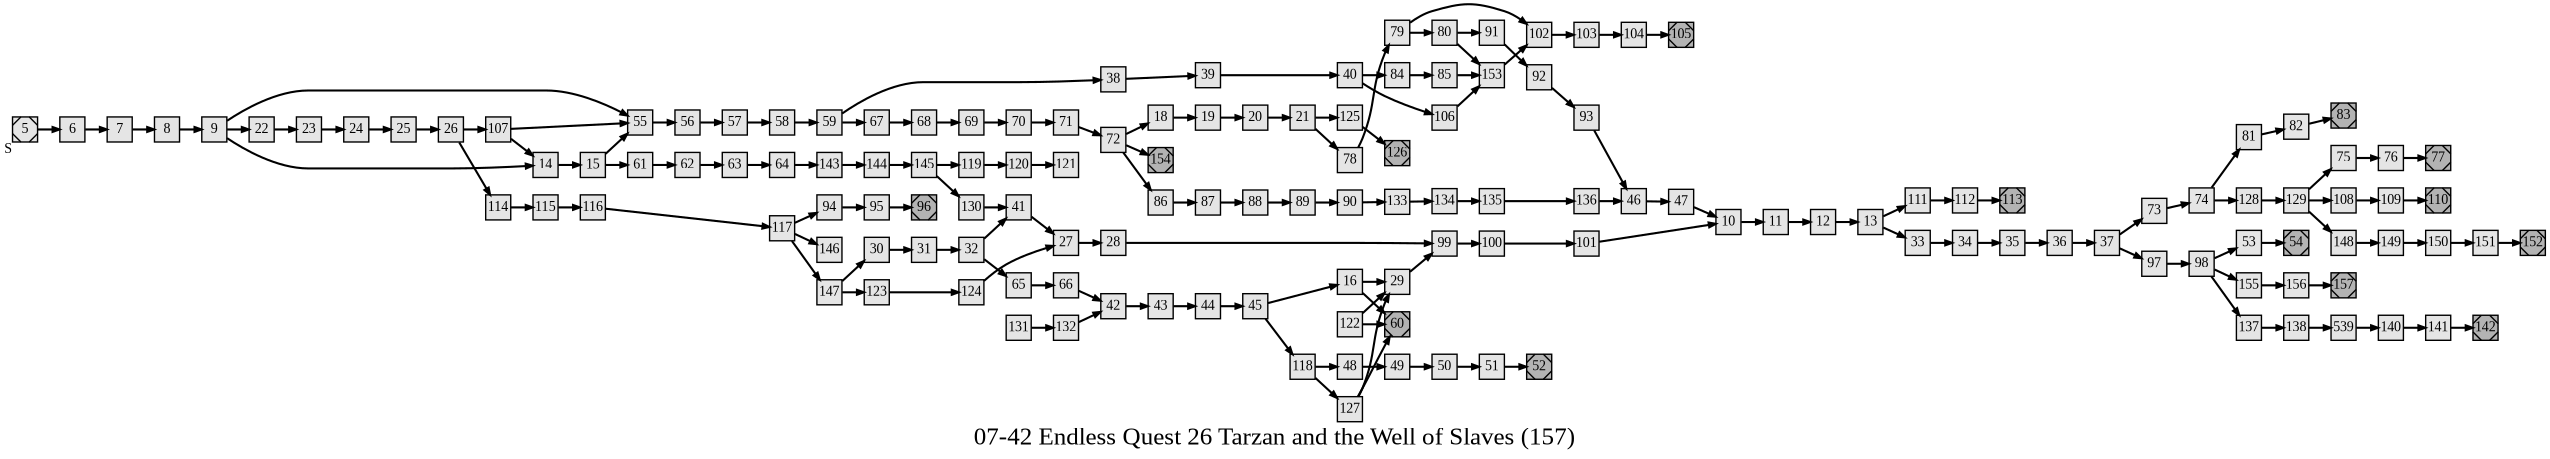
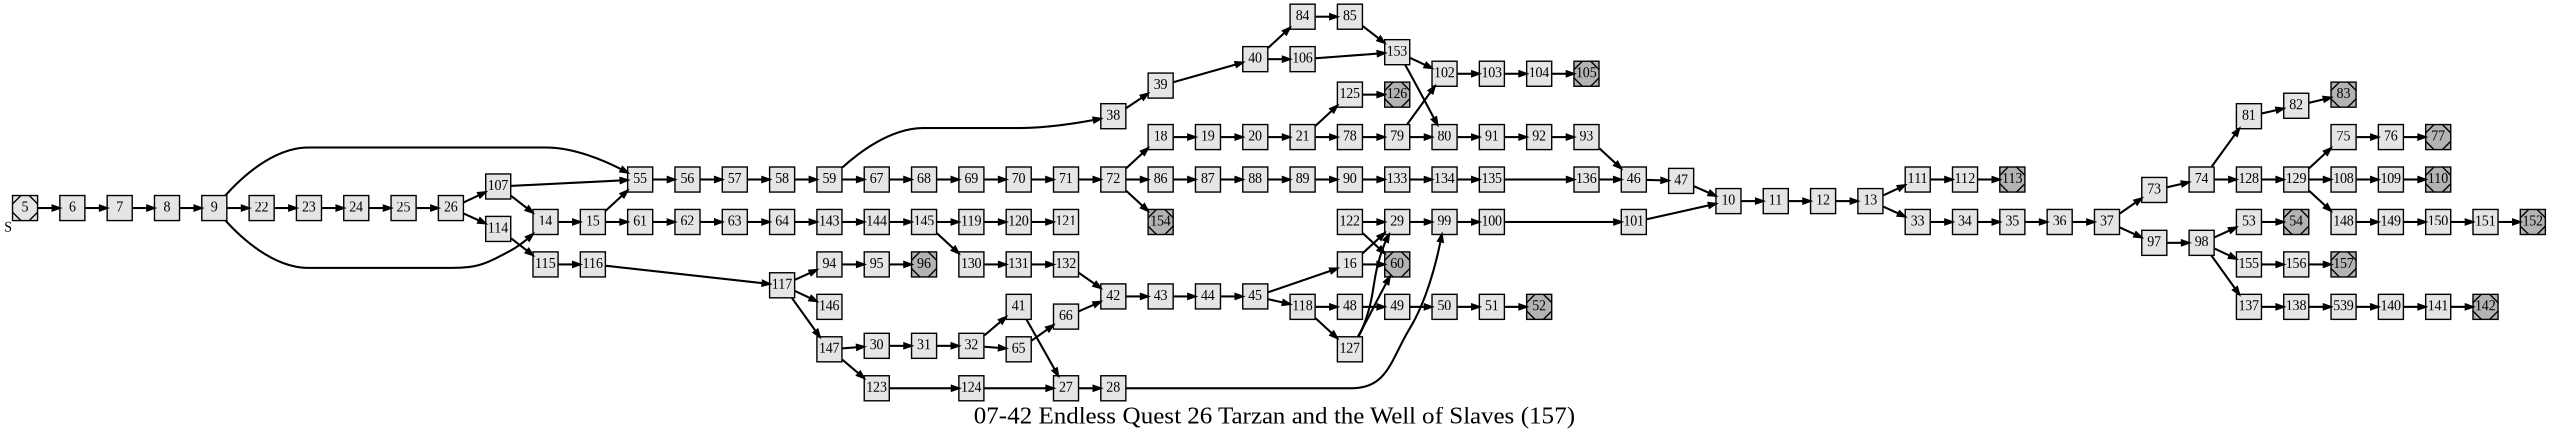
  digraph {
    fontname="Liberation Serif"
    fontsize=36
    label="07-42 Endless Quest 26 Tarzan and the Well of Slaves (157)"
    nodesep=0.35
    ordering=out
    rankdir=LR
    ranksep=0.45
    node [fillcolor=grey90 fixedsize=true fontname="Liberation Serif" fontsize=20 labelfloat=true margin="0,0" penwidth=2 regular=true shape=rect style=filled]
    edge [fontname="Liberation Serif" fontsize=12 labelfloat=true penwidth=3]
    5 [shape=Msquare xlabel=S]
    6
    7
    8
    9
    55
    22
    14
    56
    23
    15
    57
    24
    61
    10
    11
    12
    13
    111
    33
    112
    34
    113 [fillcolor=grey70 shape=Msquare]
    35
    62
    63
    16
    29
    60 [fillcolor=grey70 shape=Msquare]
    99
    100
    18
    19
    20
    21
    125
    78
    126 [fillcolor=grey70 shape=Msquare]
    79
    102
    80
    25
    26
    107
    114
    115
    116
    27
    28
    101
    30
    31
    32
    41
    65
    66
    42
    36
    37
    73
    97
    74
    98
    81
    128
    53
    155
    137
    38
    39
    40
    84
    106
    85
    153
    43
    44
    45
    118
    48
    127
    49
    46
    47
    50
    51
    52 [fillcolor=grey70 shape=Msquare]
    54 [fillcolor=grey70 shape=Msquare]
    58
    59
    67
    68
    69
    64
    143
    144
    145
    70
    71
    72
    86
    154 [fillcolor=grey70 shape=Msquare]
    87
    88
    82
    129
    83 [fillcolor=grey70 shape=Msquare]
    75
    108
    148
    76
    77 [fillcolor=grey70 shape=Msquare]
    103
    91
    104
    92
    93
    89
    90
    133
    134
    135
    94
    95
    96 [fillcolor=grey70 shape=Msquare]
    156
    138
    157 [fillcolor=grey70 shape=Msquare]
    n129 [label=539]
    105 [fillcolor=grey70 shape=Msquare]
    109
    110 [fillcolor=grey70 shape=Msquare]
    117
    146
    147
    123
    119
    120
    121
    122
    124
    149
    150
    130
    131
    132
    136
    140
    141
    142 [fillcolor=grey70 shape=Msquare]
    151
    152 [fillcolor=grey70 shape=Msquare]
    5 -> 6
    6 -> 7
    7 -> 8
    8 -> 9
    9 -> 55
    9 -> 22
    9 -> 14
    55 -> 56
    22 -> 23
    14 -> 15
    56 -> 57
    23 -> 24
    15 -> 55
    15 -> 61
    57 -> 58
    24 -> 25
    61 -> 62
    10 -> 11
    11 -> 12
    12 -> 13
    13 -> 111
    13 -> 33
    111 -> 112
    33 -> 34
    112 -> 113
    34 -> 35
    35 -> 36
    62 -> 63
    63 -> 64
    16 -> 29
    16 -> 60
    29 -> 99
    99 -> 100
    100 -> 101
    18 -> 19
    19 -> 20
    20 -> 21
    21 -> 125
    21 -> 78
    125 -> 126
    78 -> 79
    79 -> 102
    79 -> 80
    102 -> 103
    80 -> 91
    25 -> 26
    26 -> 107
    26 -> 114
    107 -> 55
    107 -> 14
    114 -> 115
    115 -> 116
    116 -> 117
    27 -> 28
    28 -> 99
    101 -> 10
    30 -> 31
    31 -> 32
    32 -> 41
    32 -> 65
    41 -> 27
    65 -> 66
    66 -> 42
    42 -> 43
    36 -> 37
    37 -> 73
    37 -> 97
    73 -> 74
    97 -> 98
    74 -> 81
    74 -> 128
    98 -> 53
    98 -> 155
    98 -> 137
    81 -> 82
    128 -> 129
    53 -> 54
    155 -> 156
    137 -> 138
    38 -> 39
    39 -> 40
    40 -> 84
    40 -> 106
    84 -> 85
    106 -> 153
    85 -> 153
    153 -> 102
-   80 -> 153
+   153 -> 80
    43 -> 44
    44 -> 45
    45 -> 16
    45 -> 118
    118 -> 48
    118 -> 127
    48 -> 49
    127 -> 29
    127 -> 60
    49 -> 50
    46 -> 47
    47 -> 10
    50 -> 51
    51 -> 52
    58 -> 59
    59 -> 38
    59 -> 67
    67 -> 68
    68 -> 69
    69 -> 70
    64 -> 143
    143 -> 144
    144 -> 145
    145 -> 119
    145 -> 130
    70 -> 71
    71 -> 72
    72 -> 18
    72 -> 86
    72 -> 154
    86 -> 87
    87 -> 88
    88 -> 89
    82 -> 83
    129 -> 75
    129 -> 108
    129 -> 148
    75 -> 76
    108 -> 109
    148 -> 149
    76 -> 77
    103 -> 104
    91 -> 92
    104 -> 105
    92 -> 93
    93 -> 46
    89 -> 90
    90 -> 133
    133 -> 134
    134 -> 135
    135 -> 136
    94 -> 95
    95 -> 96
    156 -> 157
    138 -> n129
    n129 -> 140
    109 -> 110
    117 -> 94
    117 -> 146
    117 -> 147
    147 -> 30
    147 -> 123
    123 -> 124
    119 -> 120
    120 -> 121
    122 -> 29
    122 -> 60
    124 -> 27
    149 -> 150
    150 -> 151
-   130 -> 41
+   130 -> 131
    131 -> 132
    132 -> 42
    136 -> 46
    140 -> 141
    141 -> 142
    151 -> 152
  }
